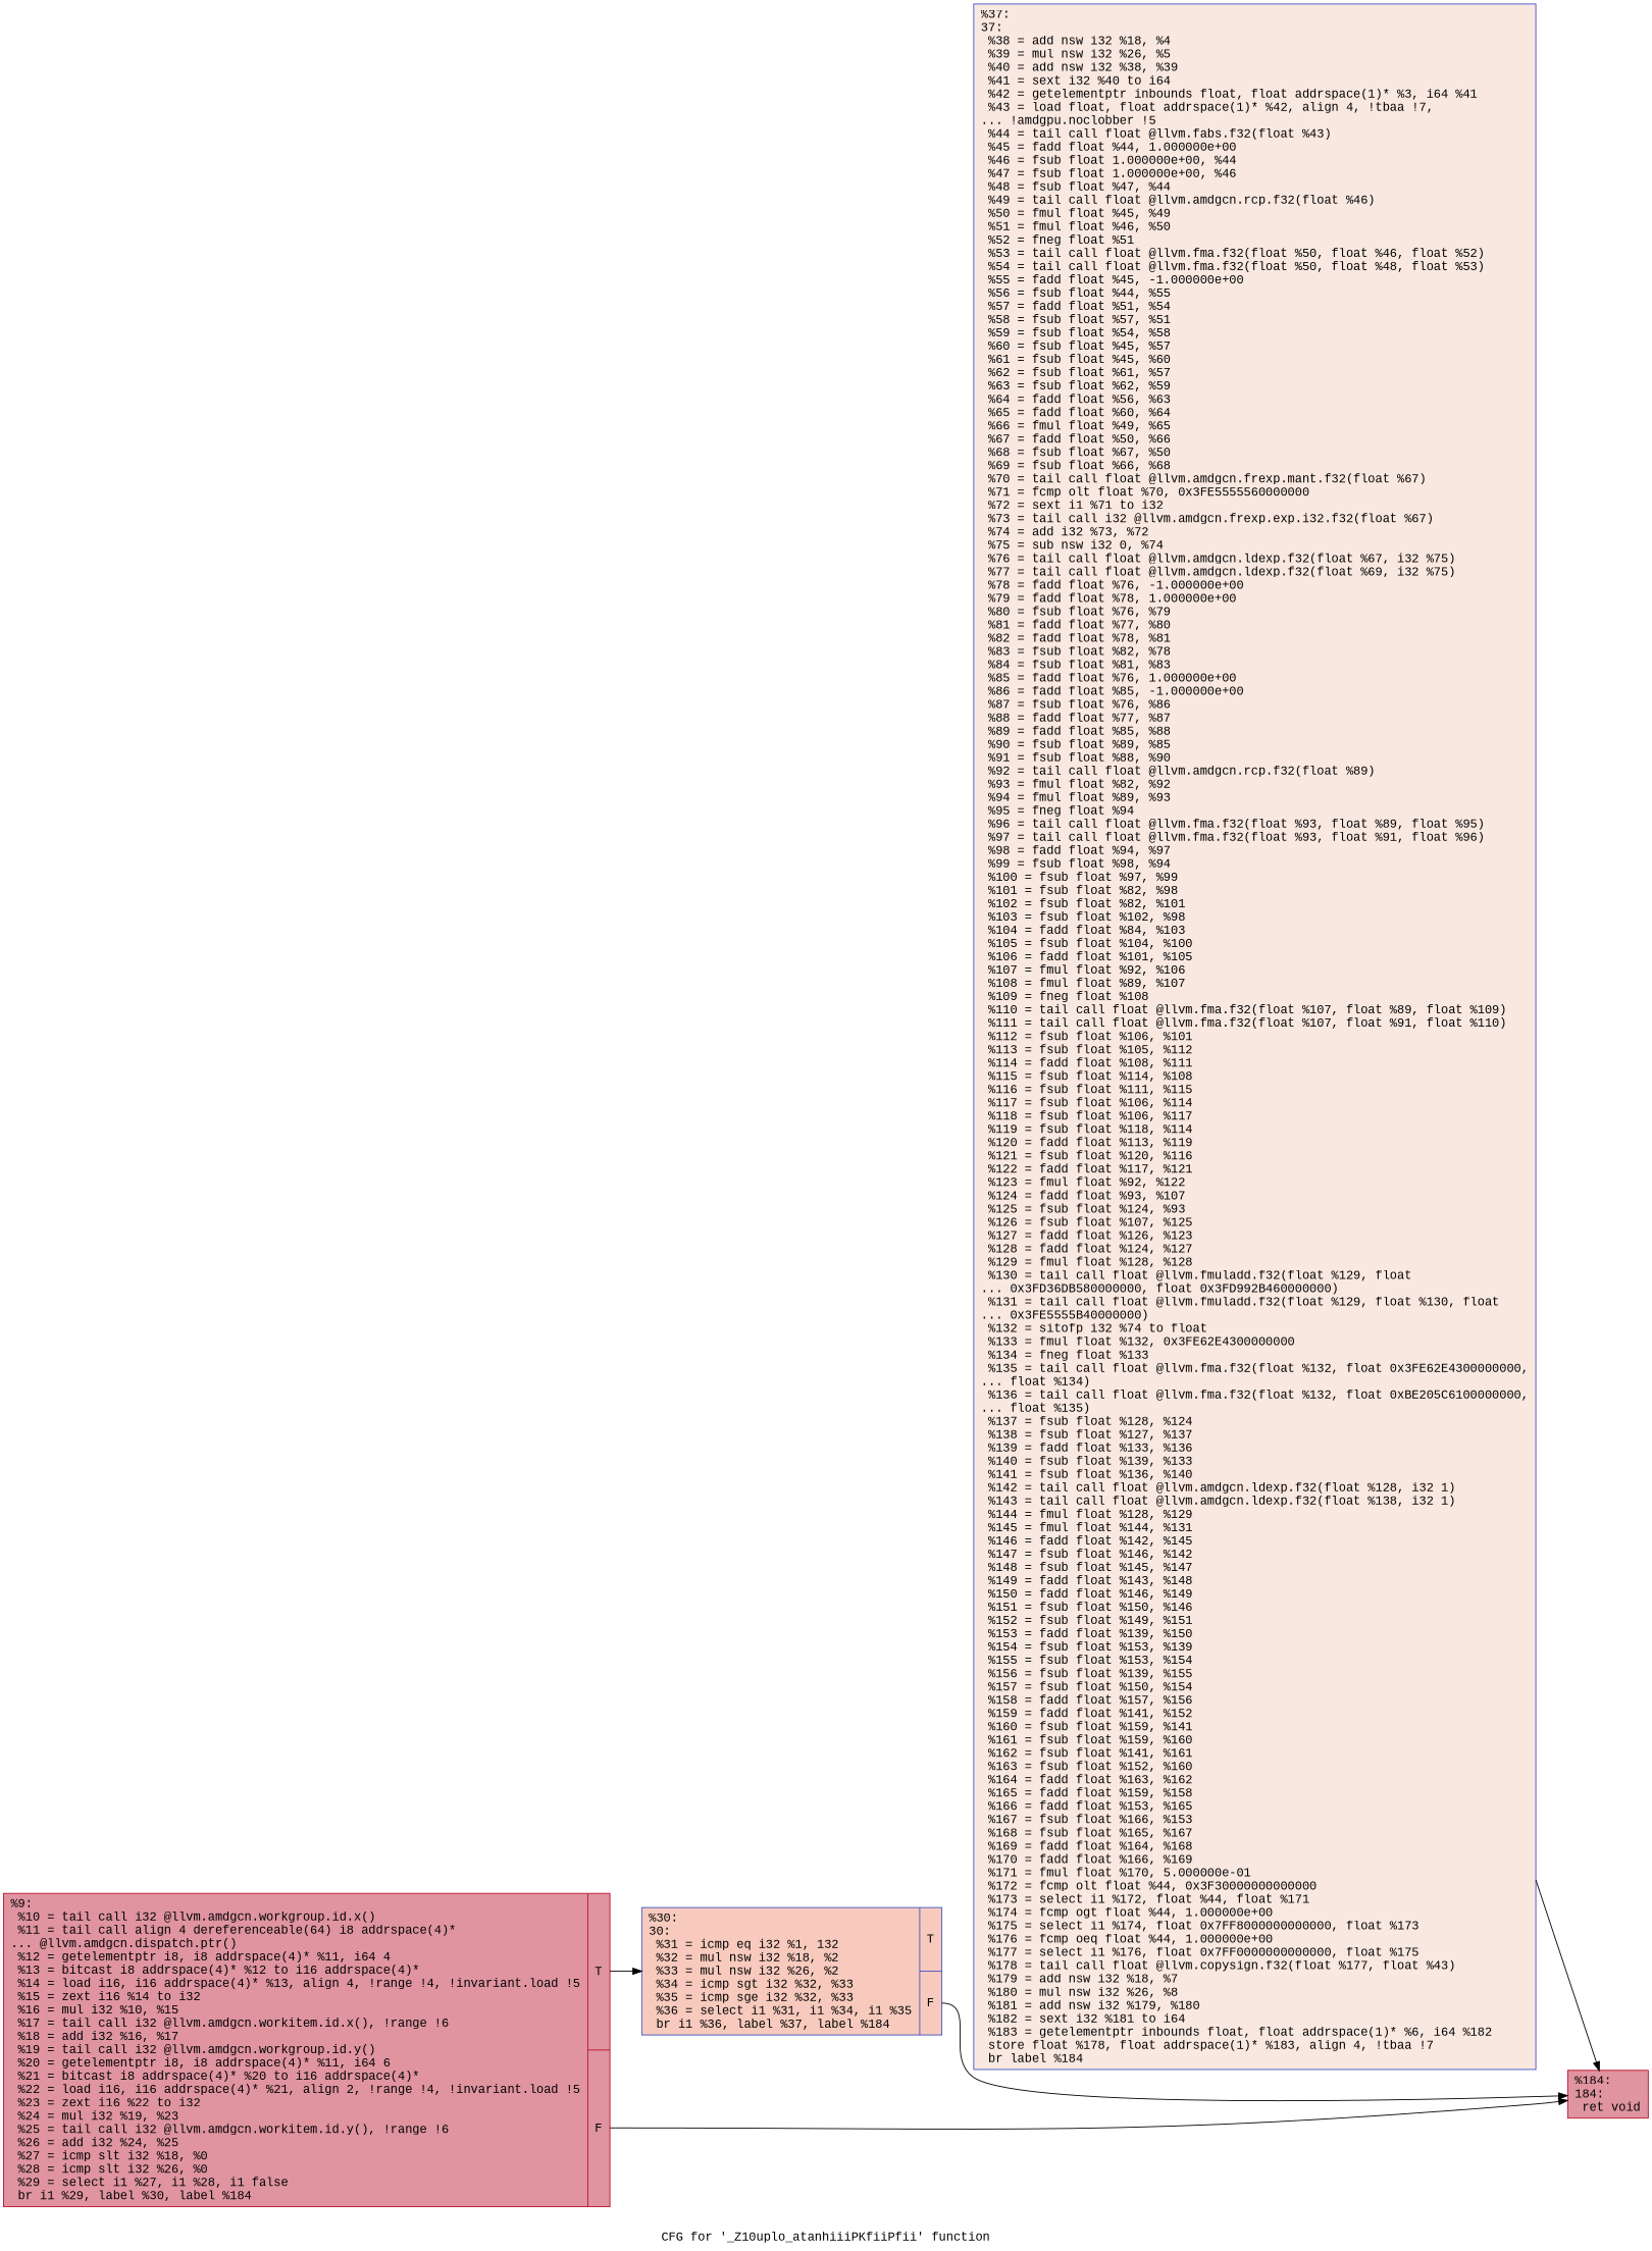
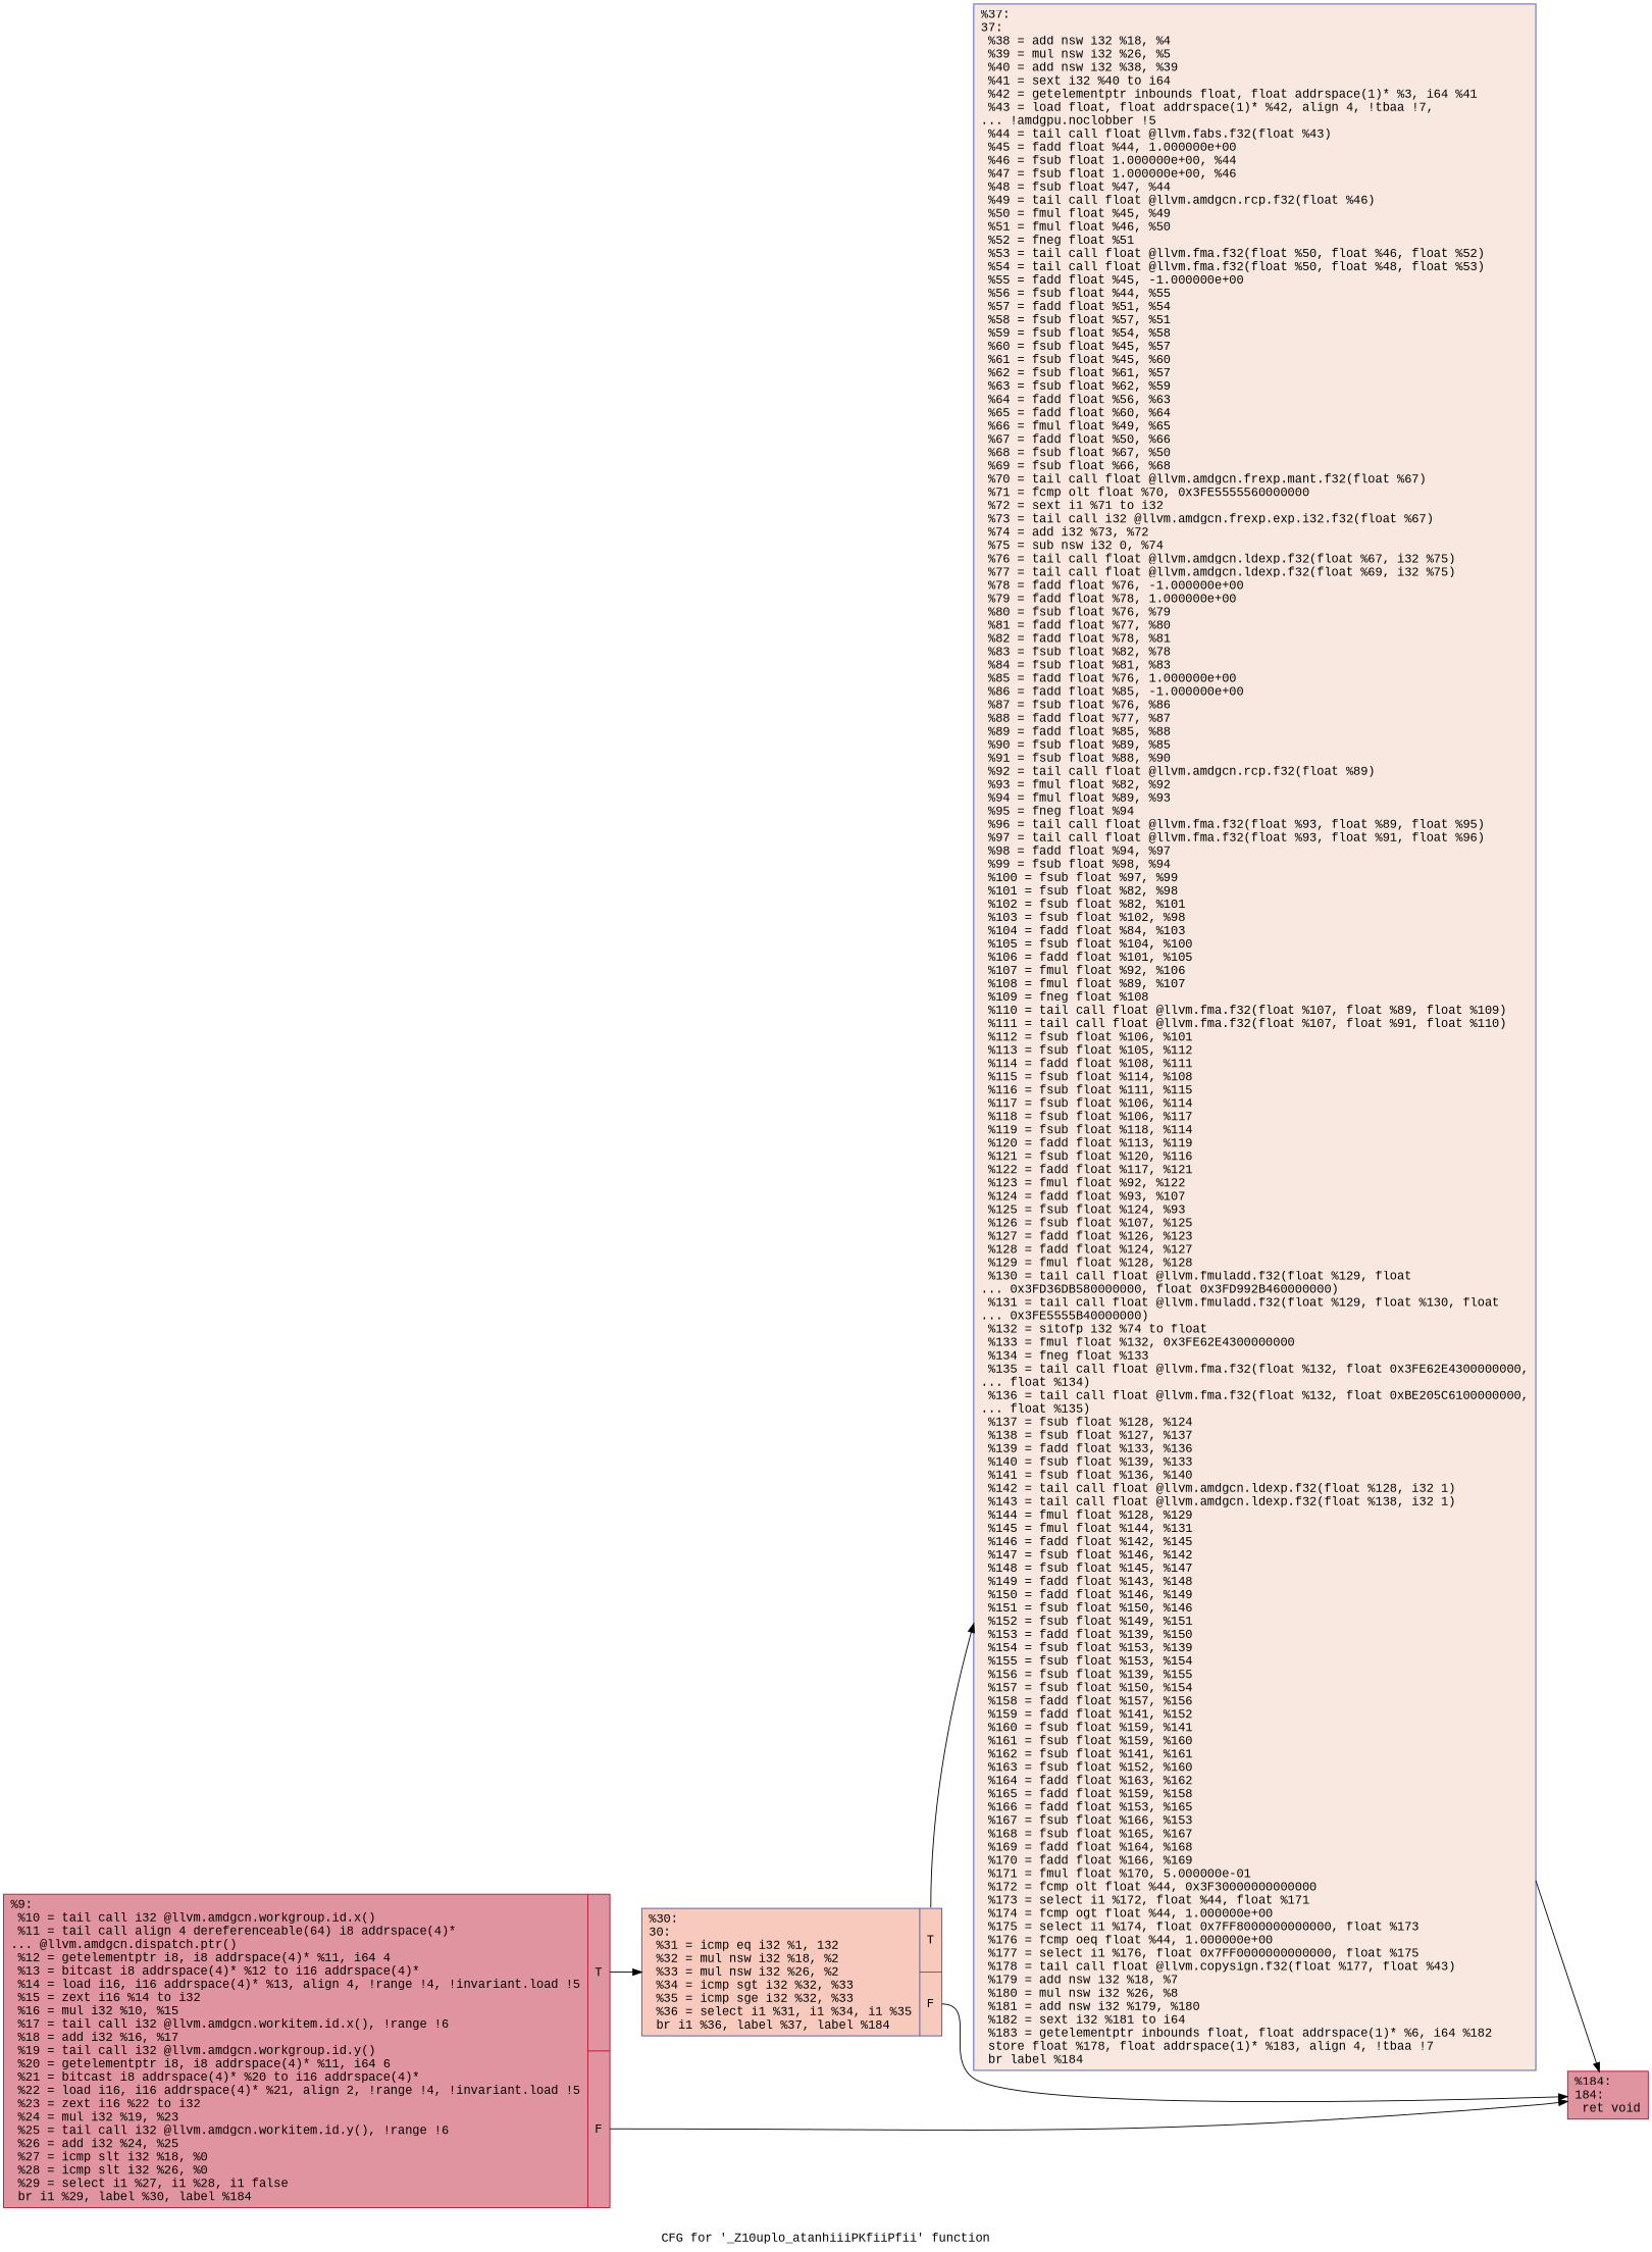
  digraph {
    label="CFG for '_Z10uplo_atanhiiiPKfiiPfii' function"
    rankdir=LR
    fontname="Liberation Mono"
    node [color="#b70d28ff" fillcolor="#b70d2870" shape=record style=filled fontname="Liberation Mono"]
    edge [tailport=s0 fontname="Liberation Mono"]
    n1 [label="{%9:\l  %10 = tail call i32 @llvm.amdgcn.workgroup.id.x()\l  %11 = tail call align 4 dereferenceable(64) i8 addrspace(4)*\l... @llvm.amdgcn.dispatch.ptr()\l  %12 = getelementptr i8, i8 addrspace(4)* %11, i64 4\l  %13 = bitcast i8 addrspace(4)* %12 to i16 addrspace(4)*\l  %14 = load i16, i16 addrspace(4)* %13, align 4, !range !4, !invariant.load !5\l  %15 = zext i16 %14 to i32\l  %16 = mul i32 %10, %15\l  %17 = tail call i32 @llvm.amdgcn.workitem.id.x(), !range !6\l  %18 = add i32 %16, %17\l  %19 = tail call i32 @llvm.amdgcn.workgroup.id.y()\l  %20 = getelementptr i8, i8 addrspace(4)* %11, i64 6\l  %21 = bitcast i8 addrspace(4)* %20 to i16 addrspace(4)*\l  %22 = load i16, i16 addrspace(4)* %21, align 2, !range !4, !invariant.load !5\l  %23 = zext i16 %22 to i32\l  %24 = mul i32 %19, %23\l  %25 = tail call i32 @llvm.amdgcn.workitem.id.y(), !range !6\l  %26 = add i32 %24, %25\l  %27 = icmp slt i32 %18, %0\l  %28 = icmp slt i32 %26, %0\l  %29 = select i1 %27, i1 %28, i1 false\l  br i1 %29, label %30, label %184\l|{<s0>T|<s1>F}}"]
    n2 [color="#3d50c3ff" fillcolor="#ef886b70" label="{%30:\l30:                                               \l  %31 = icmp eq i32 %1, 132\l  %32 = mul nsw i32 %18, %2\l  %33 = mul nsw i32 %26, %2\l  %34 = icmp sgt i32 %32, %33\l  %35 = icmp sge i32 %32, %33\l  %36 = select i1 %31, i1 %34, i1 %35\l  br i1 %36, label %37, label %184\l|{<s0>T|<s1>F}}"]
    n3 [label="{%184:\l184:                                              \l  ret void\l}"]
    n4 [color="#3d50c3ff" fillcolor="#f1ccb870" label="{%37:\l37:                                               \l  %38 = add nsw i32 %18, %4\l  %39 = mul nsw i32 %26, %5\l  %40 = add nsw i32 %38, %39\l  %41 = sext i32 %40 to i64\l  %42 = getelementptr inbounds float, float addrspace(1)* %3, i64 %41\l  %43 = load float, float addrspace(1)* %42, align 4, !tbaa !7,\l... !amdgpu.noclobber !5\l  %44 = tail call float @llvm.fabs.f32(float %43)\l  %45 = fadd float %44, 1.000000e+00\l  %46 = fsub float 1.000000e+00, %44\l  %47 = fsub float 1.000000e+00, %46\l  %48 = fsub float %47, %44\l  %49 = tail call float @llvm.amdgcn.rcp.f32(float %46)\l  %50 = fmul float %45, %49\l  %51 = fmul float %46, %50\l  %52 = fneg float %51\l  %53 = tail call float @llvm.fma.f32(float %50, float %46, float %52)\l  %54 = tail call float @llvm.fma.f32(float %50, float %48, float %53)\l  %55 = fadd float %45, -1.000000e+00\l  %56 = fsub float %44, %55\l  %57 = fadd float %51, %54\l  %58 = fsub float %57, %51\l  %59 = fsub float %54, %58\l  %60 = fsub float %45, %57\l  %61 = fsub float %45, %60\l  %62 = fsub float %61, %57\l  %63 = fsub float %62, %59\l  %64 = fadd float %56, %63\l  %65 = fadd float %60, %64\l  %66 = fmul float %49, %65\l  %67 = fadd float %50, %66\l  %68 = fsub float %67, %50\l  %69 = fsub float %66, %68\l  %70 = tail call float @llvm.amdgcn.frexp.mant.f32(float %67)\l  %71 = fcmp olt float %70, 0x3FE5555560000000\l  %72 = sext i1 %71 to i32\l  %73 = tail call i32 @llvm.amdgcn.frexp.exp.i32.f32(float %67)\l  %74 = add i32 %73, %72\l  %75 = sub nsw i32 0, %74\l  %76 = tail call float @llvm.amdgcn.ldexp.f32(float %67, i32 %75)\l  %77 = tail call float @llvm.amdgcn.ldexp.f32(float %69, i32 %75)\l  %78 = fadd float %76, -1.000000e+00\l  %79 = fadd float %78, 1.000000e+00\l  %80 = fsub float %76, %79\l  %81 = fadd float %77, %80\l  %82 = fadd float %78, %81\l  %83 = fsub float %82, %78\l  %84 = fsub float %81, %83\l  %85 = fadd float %76, 1.000000e+00\l  %86 = fadd float %85, -1.000000e+00\l  %87 = fsub float %76, %86\l  %88 = fadd float %77, %87\l  %89 = fadd float %85, %88\l  %90 = fsub float %89, %85\l  %91 = fsub float %88, %90\l  %92 = tail call float @llvm.amdgcn.rcp.f32(float %89)\l  %93 = fmul float %82, %92\l  %94 = fmul float %89, %93\l  %95 = fneg float %94\l  %96 = tail call float @llvm.fma.f32(float %93, float %89, float %95)\l  %97 = tail call float @llvm.fma.f32(float %93, float %91, float %96)\l  %98 = fadd float %94, %97\l  %99 = fsub float %98, %94\l  %100 = fsub float %97, %99\l  %101 = fsub float %82, %98\l  %102 = fsub float %82, %101\l  %103 = fsub float %102, %98\l  %104 = fadd float %84, %103\l  %105 = fsub float %104, %100\l  %106 = fadd float %101, %105\l  %107 = fmul float %92, %106\l  %108 = fmul float %89, %107\l  %109 = fneg float %108\l  %110 = tail call float @llvm.fma.f32(float %107, float %89, float %109)\l  %111 = tail call float @llvm.fma.f32(float %107, float %91, float %110)\l  %112 = fsub float %106, %101\l  %113 = fsub float %105, %112\l  %114 = fadd float %108, %111\l  %115 = fsub float %114, %108\l  %116 = fsub float %111, %115\l  %117 = fsub float %106, %114\l  %118 = fsub float %106, %117\l  %119 = fsub float %118, %114\l  %120 = fadd float %113, %119\l  %121 = fsub float %120, %116\l  %122 = fadd float %117, %121\l  %123 = fmul float %92, %122\l  %124 = fadd float %93, %107\l  %125 = fsub float %124, %93\l  %126 = fsub float %107, %125\l  %127 = fadd float %126, %123\l  %128 = fadd float %124, %127\l  %129 = fmul float %128, %128\l  %130 = tail call float @llvm.fmuladd.f32(float %129, float\l... 0x3FD36DB580000000, float 0x3FD992B460000000)\l  %131 = tail call float @llvm.fmuladd.f32(float %129, float %130, float\l... 0x3FE5555B40000000)\l  %132 = sitofp i32 %74 to float\l  %133 = fmul float %132, 0x3FE62E4300000000\l  %134 = fneg float %133\l  %135 = tail call float @llvm.fma.f32(float %132, float 0x3FE62E4300000000,\l... float %134)\l  %136 = tail call float @llvm.fma.f32(float %132, float 0xBE205C6100000000,\l... float %135)\l  %137 = fsub float %128, %124\l  %138 = fsub float %127, %137\l  %139 = fadd float %133, %136\l  %140 = fsub float %139, %133\l  %141 = fsub float %136, %140\l  %142 = tail call float @llvm.amdgcn.ldexp.f32(float %128, i32 1)\l  %143 = tail call float @llvm.amdgcn.ldexp.f32(float %138, i32 1)\l  %144 = fmul float %128, %129\l  %145 = fmul float %144, %131\l  %146 = fadd float %142, %145\l  %147 = fsub float %146, %142\l  %148 = fsub float %145, %147\l  %149 = fadd float %143, %148\l  %150 = fadd float %146, %149\l  %151 = fsub float %150, %146\l  %152 = fsub float %149, %151\l  %153 = fadd float %139, %150\l  %154 = fsub float %153, %139\l  %155 = fsub float %153, %154\l  %156 = fsub float %139, %155\l  %157 = fsub float %150, %154\l  %158 = fadd float %157, %156\l  %159 = fadd float %141, %152\l  %160 = fsub float %159, %141\l  %161 = fsub float %159, %160\l  %162 = fsub float %141, %161\l  %163 = fsub float %152, %160\l  %164 = fadd float %163, %162\l  %165 = fadd float %159, %158\l  %166 = fadd float %153, %165\l  %167 = fsub float %166, %153\l  %168 = fsub float %165, %167\l  %169 = fadd float %164, %168\l  %170 = fadd float %166, %169\l  %171 = fmul float %170, 5.000000e-01\l  %172 = fcmp olt float %44, 0x3F30000000000000\l  %173 = select i1 %172, float %44, float %171\l  %174 = fcmp ogt float %44, 1.000000e+00\l  %175 = select i1 %174, float 0x7FF8000000000000, float %173\l  %176 = fcmp oeq float %44, 1.000000e+00\l  %177 = select i1 %176, float 0x7FF0000000000000, float %175\l  %178 = tail call float @llvm.copysign.f32(float %177, float %43)\l  %179 = add nsw i32 %18, %7\l  %180 = mul nsw i32 %26, %8\l  %181 = add nsw i32 %179, %180\l  %182 = sext i32 %181 to i64\l  %183 = getelementptr inbounds float, float addrspace(1)* %6, i64 %182\l  store float %178, float addrspace(1)* %183, align 4, !tbaa !7\l  br label %184\l}"]
    n1 -> n2
    n1 -> n3 [tailport=s1]
    n2 -> n3 [tailport=s1]
+   n2 -> n4
    n4 -> n3 [tailport=""]
  }
